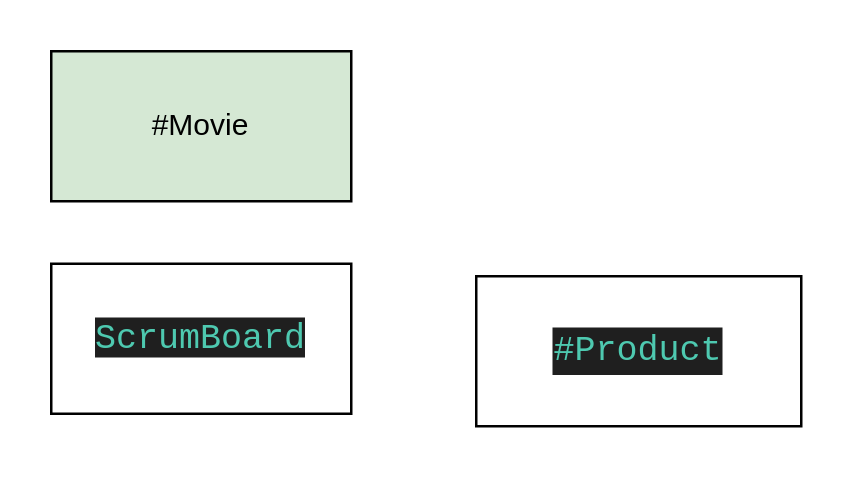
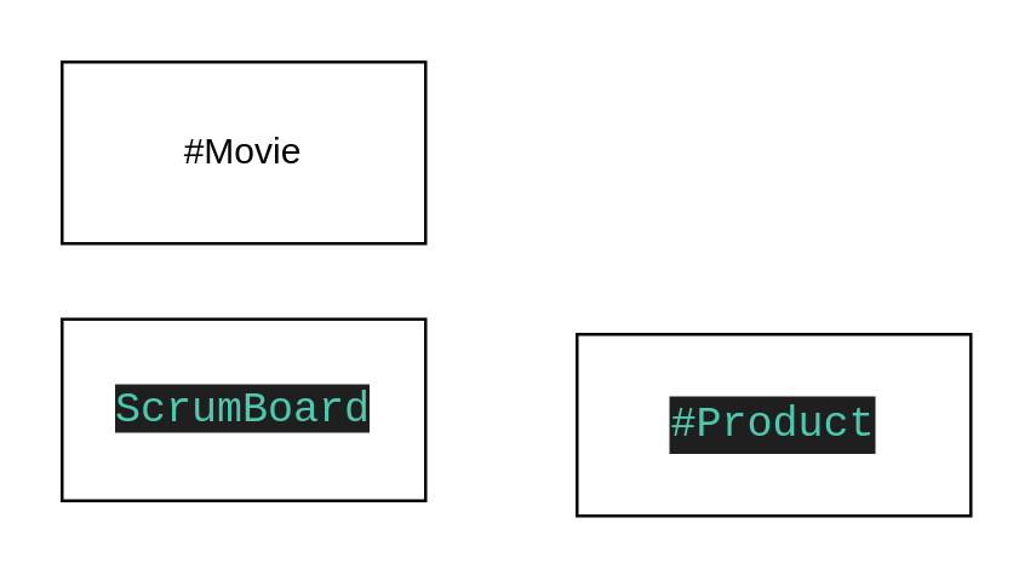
  <mxCell id="0" />
  <mxCell id="1" parent="0" />
- <mxCell id="2" value="#Movie" style="rounded=0;whiteSpace=wrap;html=1;fillColor=#d5e8d4;" parent="1" vertex="1"><mxGeometry x="20" y="20" width="120" height="60" as="geometry" /></mxCell>
+ <mxCell id="2" value="#Movie" style="rounded=0;whiteSpace=wrap;html=1;" parent="1" vertex="1"><mxGeometry x="20" y="20" width="120" height="60" as="geometry" /></mxCell>
  <mxCell id="3" value="&lt;span style=&quot;color: rgb(78, 201, 176); background-color: rgb(31, 31, 31); font-family: Consolas, &amp;quot;Courier New&amp;quot;, monospace; font-size: 14px;&quot;&gt;ScrumBoard&lt;/span&gt;" style="rounded=0;whiteSpace=wrap;html=1;" vertex="1" parent="1"><mxGeometry x="20" y="105" width="120" height="60" as="geometry" /></mxCell>
  <mxCell id="4" value="&lt;div style=&quot;color: rgb(204, 204, 204); background-color: rgb(31, 31, 31); font-family: Consolas, &amp;quot;Courier New&amp;quot;, monospace; font-size: 14px; line-height: 19px;&quot;&gt;&lt;span style=&quot;color: #4ec9b0;&quot;&gt;#&lt;/span&gt;&lt;span style=&quot;color: rgb(78, 201, 176);&quot;&gt;Product&lt;/span&gt;&lt;/div&gt;" style="rounded=0;whiteSpace=wrap;html=1;" vertex="1" parent="1"><mxGeometry x="190" y="110" width="130" height="60" as="geometry" /></mxCell>
